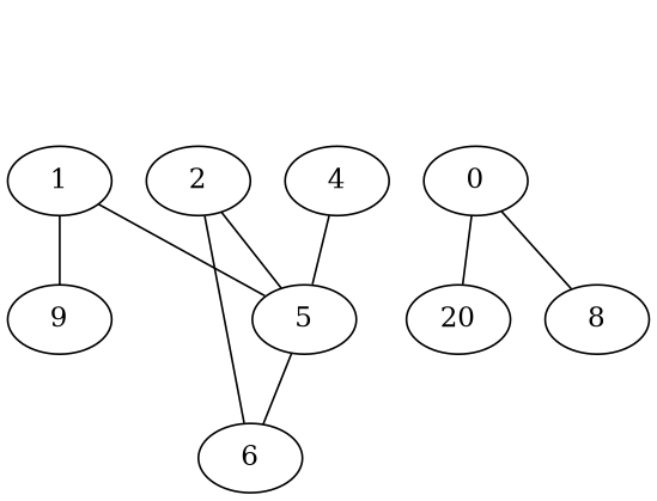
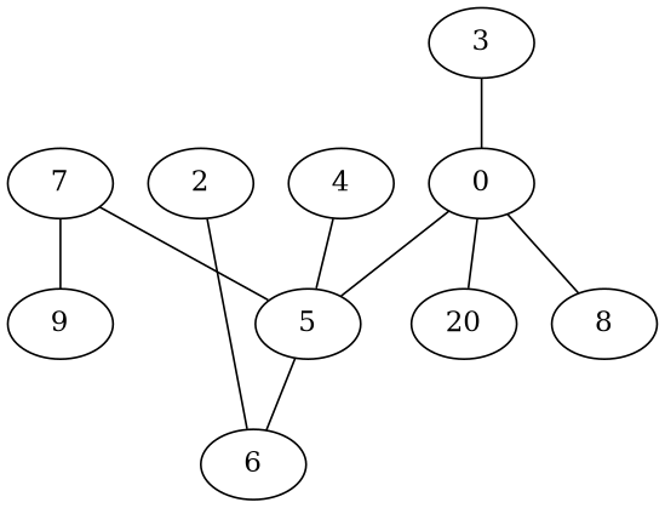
  graph {
-   1
+   1 [label=7]
    5
    9
    6
    4
    2
    n7 [label=0]
    8
    n9 [label=20]
+   3
    1 -- 5
    1 -- 9
    5 -- 6
    4 -- 5
-   2 -- 5
+   n7 -- 5
    2 -- 6
    n7 -- 8
    n7 -- n9
+   3 -- n7
  }
